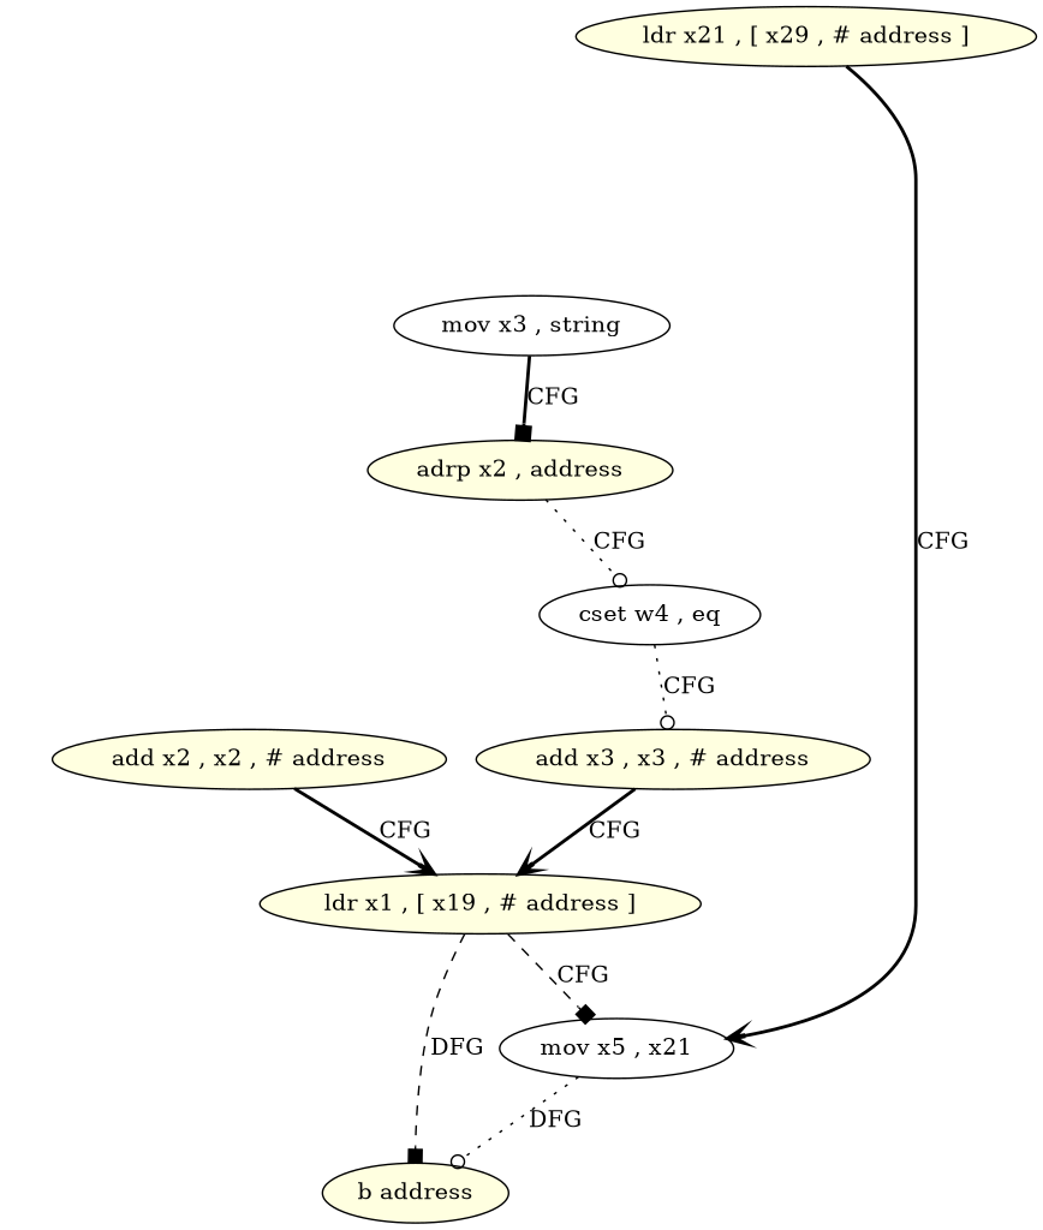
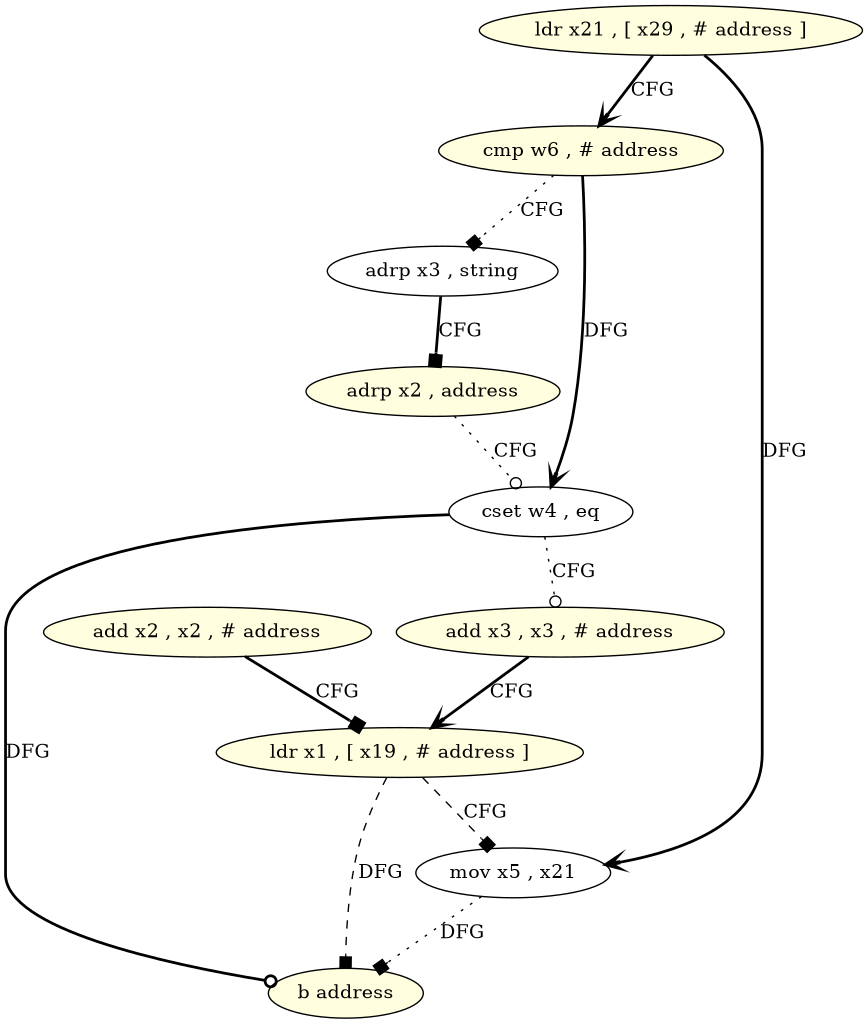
  digraph {
    node [fillcolor=lightyellow style=filled]
    edge [arrowhead=vee style=bold]
    n1 [label="ldr x21 , [ x29 , # address ]"]
+   n2 [label="cmp w6 , # address"]
    n3 [fillcolor=white label="mov x5 , x21"]
-   n4 [fillcolor=white label="mov x3 , string"]
+   n4 [fillcolor=white label="adrp x3 , string"]
    n5 [fillcolor=white label="cset w4 , eq"]
    n6 [label="b address"]
    n7 [label="adrp x2 , address"]
    n8 [label="add x3 , x3 , # address"]
    n9 [label="ldr x1 , [ x19 , # address ]"]
    n10 [label="add x2 , x2 , # address"]
-   n1 -> n3 [label=CFG]
-   n3 -> n6 [arrowhead=odot label=DFG style=dotted]
+   n1 -> n2 [label=CFG]
+   n1 -> n3 [label=DFG]
+   n2 -> n4 [arrowhead=box label=CFG style=dotted]
+   n2 -> n5 [label=DFG]
+   n3 -> n6 [arrowhead=box label=DFG style=dotted]
    n4 -> n7 [arrowhead=box label=CFG]
+   n5 -> n6 [arrowhead=odot label=DFG]
    n5 -> n8 [arrowhead=odot label=CFG style=dotted]
    n7 -> n5 [arrowhead=odot label=CFG style=dotted]
    n8 -> n9 [label=CFG]
    n9 -> n3 [arrowhead=box label=CFG style=dashed]
    n9 -> n6 [arrowhead=box label=DFG style=dashed]
-   n10 -> n9 [label=CFG]
+   n10 -> n9 [arrowhead=box label=CFG]
  }
